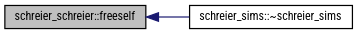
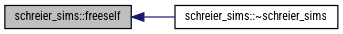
  digraph {
    rankdir=LR
    fontname="Roboto Condensed"
    node [color=black fontname="Roboto Condensed" fontsize=10 shape=record style=filled]
-   n1 [fillcolor=grey75 fontcolor=black height=0.2 label="schreier_schreier::freeself" width=0.4]
+   n1 [fillcolor=grey75 fontcolor=black height=0.2 label="schreier_sims::freeself" width=0.4]
    n2 [fillcolor=white height=0.2 label="schreier_sims::~schreier_sims" width=0.4]
    n1 -> n2 [color=midnightblue dir=back fontname="Roboto Condensed" fontsize=10 labelfontname=Helvetica labelfontsize=10 style=solid]
  }
